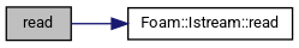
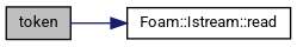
  digraph {
    rankdir=LR
    fontname=Roboto
    node [color=black fontname=Roboto fontsize=10 shape=record]
-   n1 [fillcolor=grey75 fontcolor=black height=0.2 label=read style=filled width=0.4]
+   n1 [fillcolor=grey75 fontcolor=black height=0.2 label=token style=filled width=0.4]
    n2 [height=0.2 label="Foam::Istream::read" width=0.4]
    n1 -> n2 [color=midnightblue fontname=Roboto fontsize=10 labelfontname=Helvetica labelfontsize=10 style=solid]
  }
